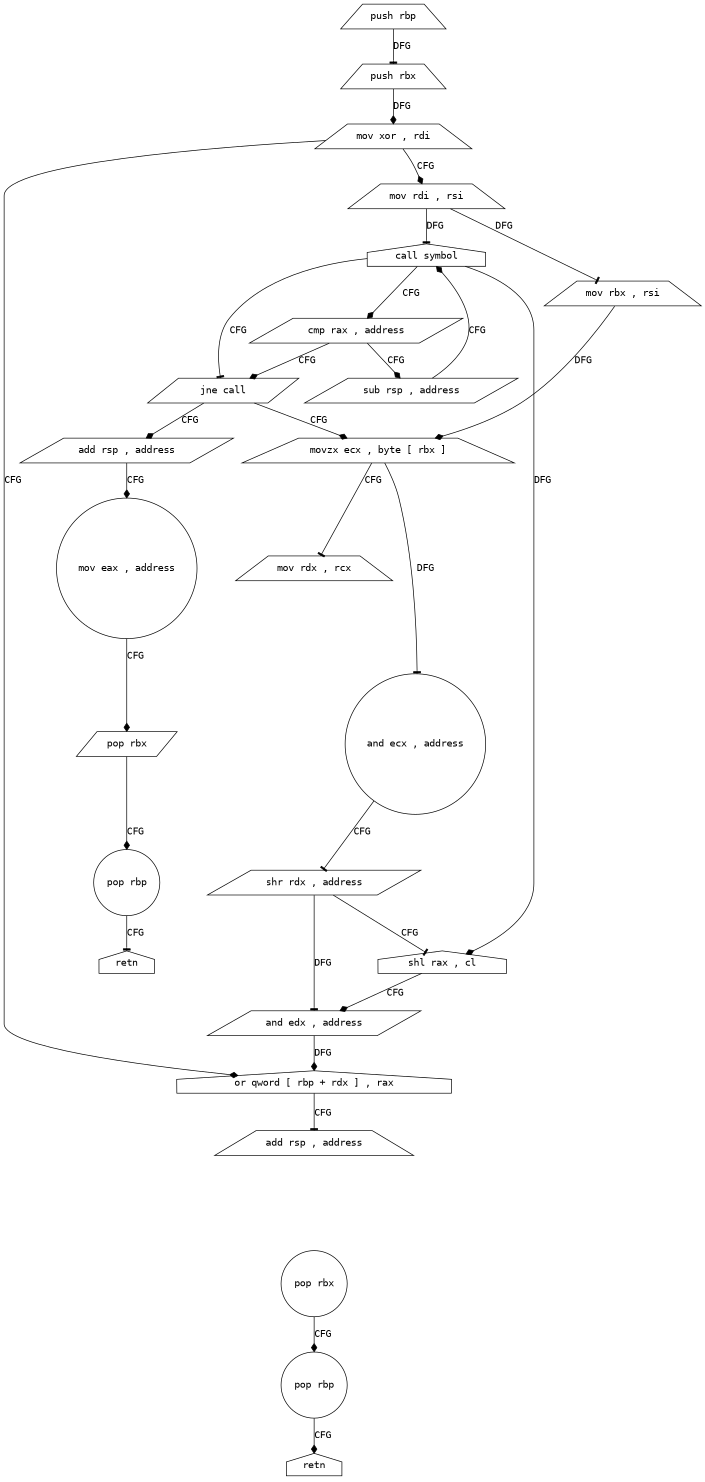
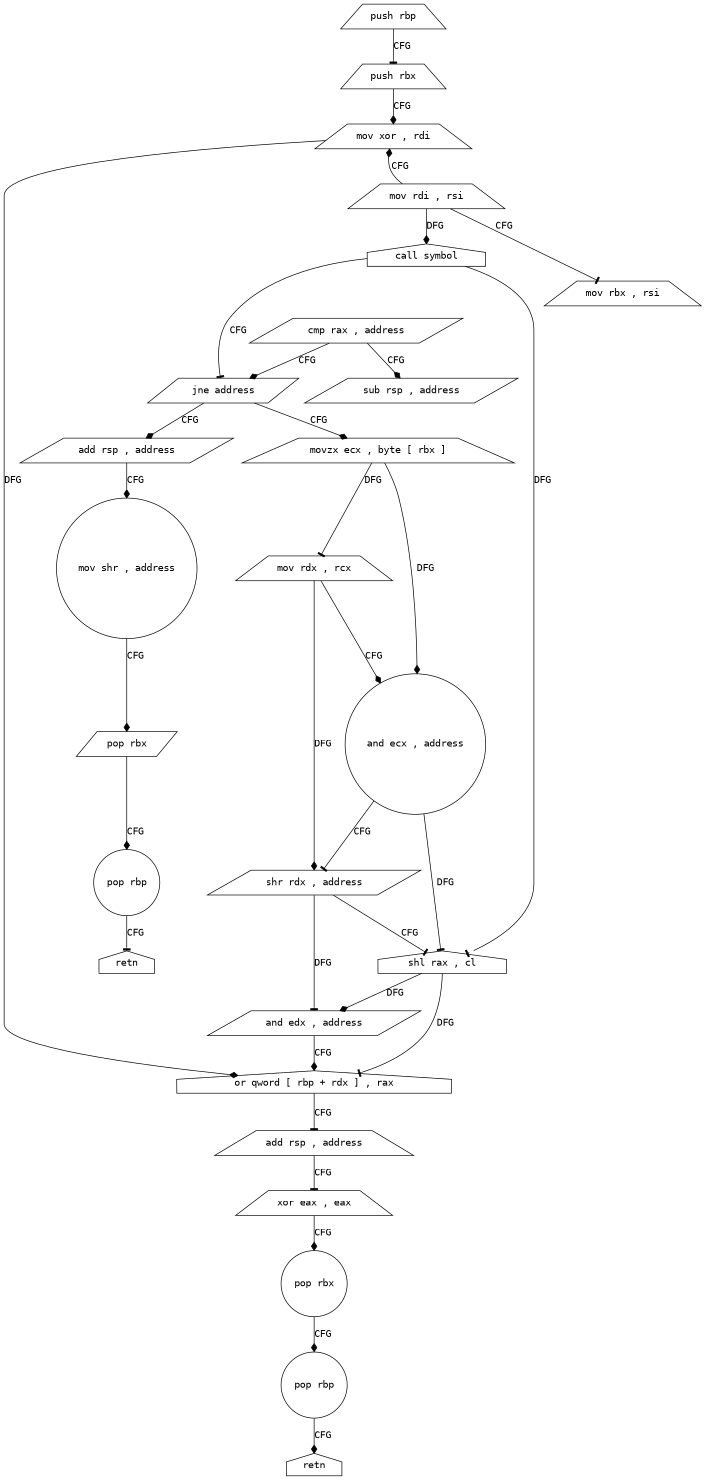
  digraph {
    fontname="DejaVu Sans Mono"
    node [fontname="DejaVu Sans Mono" shape=trapezium]
    edge [arrowhead=diamond fontname="DejaVu Sans Mono"]
    n1 [label="push rbp"]
    n2 [label="push rbx"]
    n3 [label="mov xor , rdi"]
    n4 [label="mov rdi , rsi"]
    n5 [label="or qword [ rbp + rdx ] , rax" shape=house]
    n6 [label="mov rbx , rsi"]
    n7 [label="call symbol" shape=house]
    n8 [label="add rsp , address"]
    n9 [label="movzx ecx , byte [ rbx ]"]
    n10 [label="cmp rax , address" shape=parallelogram]
-   n11 [label="jne call" shape=parallelogram]
+   n11 [label="jne address" shape=parallelogram]
    n12 [label="shl rax , cl" shape=house]
    n13 [label="sub rsp , address" shape=parallelogram]
    n14 [label="mov rdx , rcx"]
    n15 [label="and ecx , address" shape=circle]
    n16 [label="add rsp , address" shape=parallelogram]
    n17 [label="and edx , address" shape=parallelogram]
-   n18 [label="mov eax , address" shape=circle]
+   n18 [label="mov shr , address" shape=circle]
    n19 [label="pop rbx" shape=parallelogram]
    n20 [label="shr rdx , address" shape=parallelogram]
    n21 [label="pop rbp" shape=circle]
    n22 [label=retn shape=house]
+   n23 [label="xor eax , eax"]
    n24 [label="pop rbx" shape=circle]
    n25 [label="pop rbp" shape=circle]
    n26 [label=retn shape=house]
-   n1 -> n2 [arrowhead=tee label=DFG]
-   n2 -> n3 [label=DFG]
-   n3 -> n4 [label=CFG]
-   n3 -> n5 [label=CFG]
-   n4 -> n6 [arrowhead=tee label=DFG]
-   n4 -> n7 [arrowhead=tee label=DFG]
+   n1 -> n2 [arrowhead=tee label=CFG]
+   n2 -> n3 [label=CFG]
+   n4 -> n3 [label=CFG]
+   n3 -> n5 [label=DFG]
+   n4 -> n6 [arrowhead=tee label=CFG]
+   n4 -> n7 [label=DFG]
    n5 -> n8 [arrowhead=tee label=CFG]
-   n6 -> n9 [label=DFG]
-   n7 -> n10 [label=CFG]
    n7 -> n11 [arrowhead=tee label=CFG]
-   n7 -> n12 [label=DFG]
-   n9 -> n14 [arrowhead=tee label=CFG]
-   n9 -> n15 [arrowhead=tee label=DFG]
+   n7 -> n12 [arrowhead=tee label=DFG]
+   n8 -> n23 [arrowhead=tee label=CFG]
+   n9 -> n14 [arrowhead=tee label=DFG]
+   n9 -> n15 [label=DFG]
    n10 -> n11 [label=CFG]
    n10 -> n13 [label=CFG]
    n11 -> n9 [label=CFG]
    n11 -> n16 [label=CFG]
-   n12 -> n17 [label=CFG]
-   n13 -> n7 [label=CFG]
+   n12 -> n5 [arrowhead=tee label=DFG]
+   n12 -> n17 [label=DFG]
+   n14 -> n15 [label=CFG]
+   n14 -> n20 [label=DFG]
+   n15 -> n12 [arrowhead=tee label=DFG]
    n15 -> n20 [arrowhead=tee label=CFG]
    n16 -> n18 [label=CFG]
-   n17 -> n5 [label=DFG]
+   n17 -> n5 [label=CFG]
    n18 -> n19 [label=CFG]
    n19 -> n21 [label=CFG]
    n20 -> n12 [arrowhead=tee label=CFG]
    n20 -> n17 [arrowhead=tee label=DFG]
    n21 -> n22 [arrowhead=tee label=CFG]
+   n23 -> n24 [label=CFG]
    n24 -> n25 [label=CFG]
    n25 -> n26 [label=CFG]
  }
